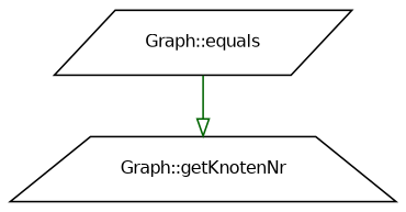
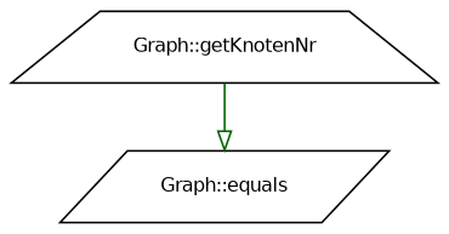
  digraph {
    rankdir=TB
    node [color=black fillcolor=white fontname=Helvetica fontsize=10 style=filled]
    n1 [fontcolor=black height=0.2 label="Graph::getKnotenNr" shape=trapezium width=0.4]
    n2 [height=0.2 label="Graph::equals" shape=parallelogram width=0.4]
-   n2 -> n1 [color=darkgreen fontname=Helvetica fontsize=10 labelfontname=Helvetica labelfontsize=10 style=solid arrowhead=onormal]
+   n1 -> n2 [color=darkgreen fontname=Helvetica fontsize=10 labelfontname=Helvetica labelfontsize=10 style=solid arrowhead=onormal]
  }
